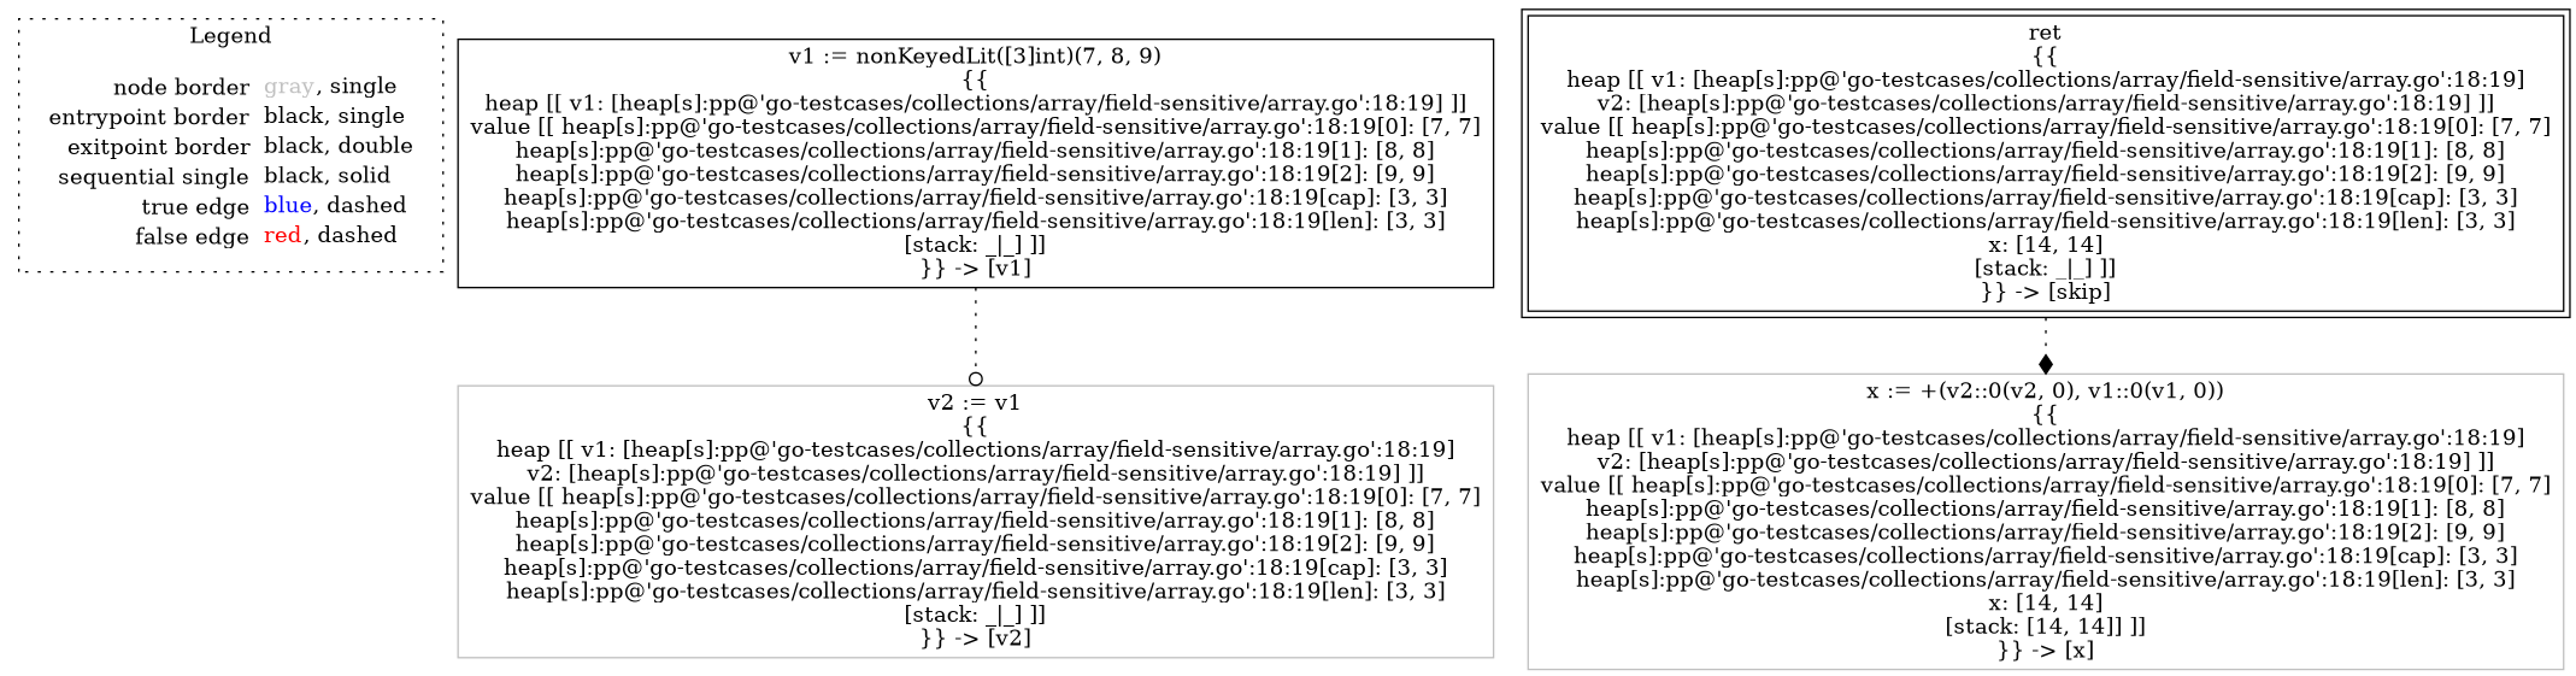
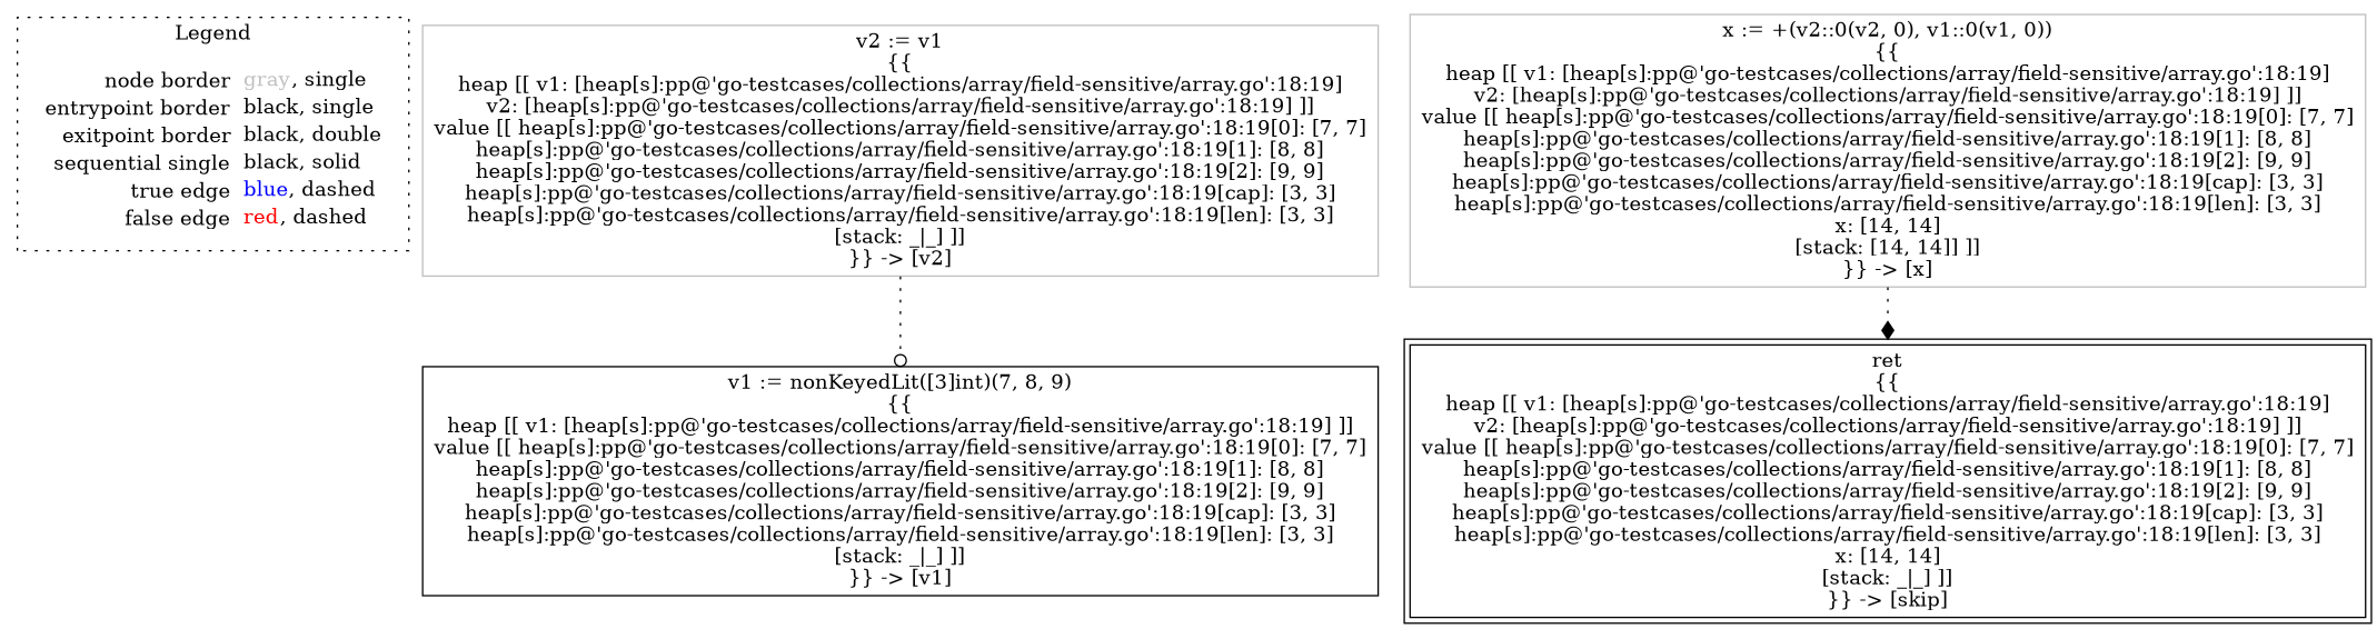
  digraph {
    node [shape=rect color=black]
    edge [color=black style=dotted]
    n1 [label=<<table border="0" cellpadding="2" cellspacing="0" cellborder="0"><tr><td align="right">node border&nbsp;</td><td align="left"><font color="gray">gray</font>, single</td></tr><tr><td align="right">entrypoint border&nbsp;</td><td align="left"><font color="black">black</font>, single</td></tr><tr><td align="right">exitpoint border&nbsp;</td><td align="left"><font color="black">black</font>, double</td></tr><tr><td align="right">sequential single&nbsp;</td><td align="left"><font color="black">black</font>, solid</td></tr><tr><td align="right">true edge&nbsp;</td><td align="left"><font color="blue">blue</font>, dashed</td></tr><tr><td align="right">false edge&nbsp;</td><td align="left"><font color="red">red</font>, dashed</td></tr></table>> shape=plaintext color=""]
    n2 [label=<v1 := nonKeyedLit([3]int)(7, 8, 9)<BR/>{{<BR/>heap [[ v1: [heap[s]:pp@'go-testcases/collections/array/field-sensitive/array.go':18:19] ]]<BR/>value [[ heap[s]:pp@'go-testcases/collections/array/field-sensitive/array.go':18:19[0]: [7, 7]<BR/>heap[s]:pp@'go-testcases/collections/array/field-sensitive/array.go':18:19[1]: [8, 8]<BR/>heap[s]:pp@'go-testcases/collections/array/field-sensitive/array.go':18:19[2]: [9, 9]<BR/>heap[s]:pp@'go-testcases/collections/array/field-sensitive/array.go':18:19[cap]: [3, 3]<BR/>heap[s]:pp@'go-testcases/collections/array/field-sensitive/array.go':18:19[len]: [3, 3]<BR/>[stack: _|_] ]]<BR/>}} -&gt; [v1]>]
    n3 [color=gray label=<v2 := v1<BR/>{{<BR/>heap [[ v1: [heap[s]:pp@'go-testcases/collections/array/field-sensitive/array.go':18:19]<BR/>v2: [heap[s]:pp@'go-testcases/collections/array/field-sensitive/array.go':18:19] ]]<BR/>value [[ heap[s]:pp@'go-testcases/collections/array/field-sensitive/array.go':18:19[0]: [7, 7]<BR/>heap[s]:pp@'go-testcases/collections/array/field-sensitive/array.go':18:19[1]: [8, 8]<BR/>heap[s]:pp@'go-testcases/collections/array/field-sensitive/array.go':18:19[2]: [9, 9]<BR/>heap[s]:pp@'go-testcases/collections/array/field-sensitive/array.go':18:19[cap]: [3, 3]<BR/>heap[s]:pp@'go-testcases/collections/array/field-sensitive/array.go':18:19[len]: [3, 3]<BR/>[stack: _|_] ]]<BR/>}} -&gt; [v2]>]
    n4 [color=gray label=<x := +(v2::0(v2, 0), v1::0(v1, 0))<BR/>{{<BR/>heap [[ v1: [heap[s]:pp@'go-testcases/collections/array/field-sensitive/array.go':18:19]<BR/>v2: [heap[s]:pp@'go-testcases/collections/array/field-sensitive/array.go':18:19] ]]<BR/>value [[ heap[s]:pp@'go-testcases/collections/array/field-sensitive/array.go':18:19[0]: [7, 7]<BR/>heap[s]:pp@'go-testcases/collections/array/field-sensitive/array.go':18:19[1]: [8, 8]<BR/>heap[s]:pp@'go-testcases/collections/array/field-sensitive/array.go':18:19[2]: [9, 9]<BR/>heap[s]:pp@'go-testcases/collections/array/field-sensitive/array.go':18:19[cap]: [3, 3]<BR/>heap[s]:pp@'go-testcases/collections/array/field-sensitive/array.go':18:19[len]: [3, 3]<BR/>x: [14, 14]<BR/>[stack: [14, 14]] ]]<BR/>}} -&gt; [x]>]
    n5 [label=<ret<BR/>{{<BR/>heap [[ v1: [heap[s]:pp@'go-testcases/collections/array/field-sensitive/array.go':18:19]<BR/>v2: [heap[s]:pp@'go-testcases/collections/array/field-sensitive/array.go':18:19] ]]<BR/>value [[ heap[s]:pp@'go-testcases/collections/array/field-sensitive/array.go':18:19[0]: [7, 7]<BR/>heap[s]:pp@'go-testcases/collections/array/field-sensitive/array.go':18:19[1]: [8, 8]<BR/>heap[s]:pp@'go-testcases/collections/array/field-sensitive/array.go':18:19[2]: [9, 9]<BR/>heap[s]:pp@'go-testcases/collections/array/field-sensitive/array.go':18:19[cap]: [3, 3]<BR/>heap[s]:pp@'go-testcases/collections/array/field-sensitive/array.go':18:19[len]: [3, 3]<BR/>x: [14, 14]<BR/>[stack: _|_] ]]<BR/>}} -&gt; [skip]> peripheries=2]
    subgraph cluster_1 {
      label=Legend
      style=dotted
      n1
    }
-   n2 -> n3 [arrowhead=odot]
-   n5 -> n4 [arrowhead=diamond]
+   n3 -> n2 [arrowhead=odot]
+   n4 -> n5 [arrowhead=diamond]
  }
